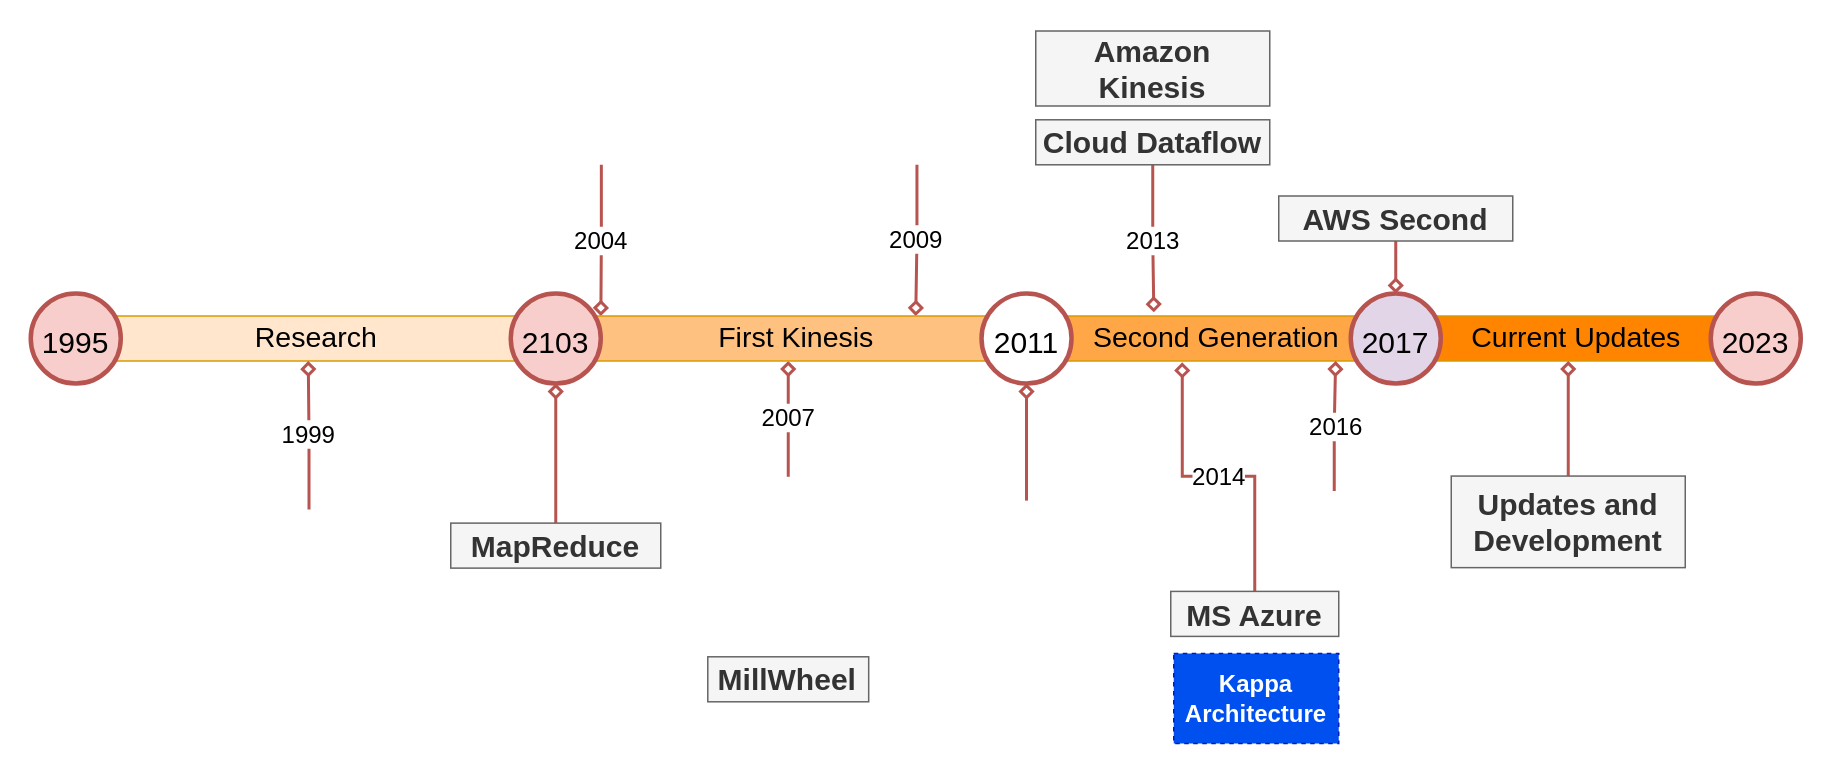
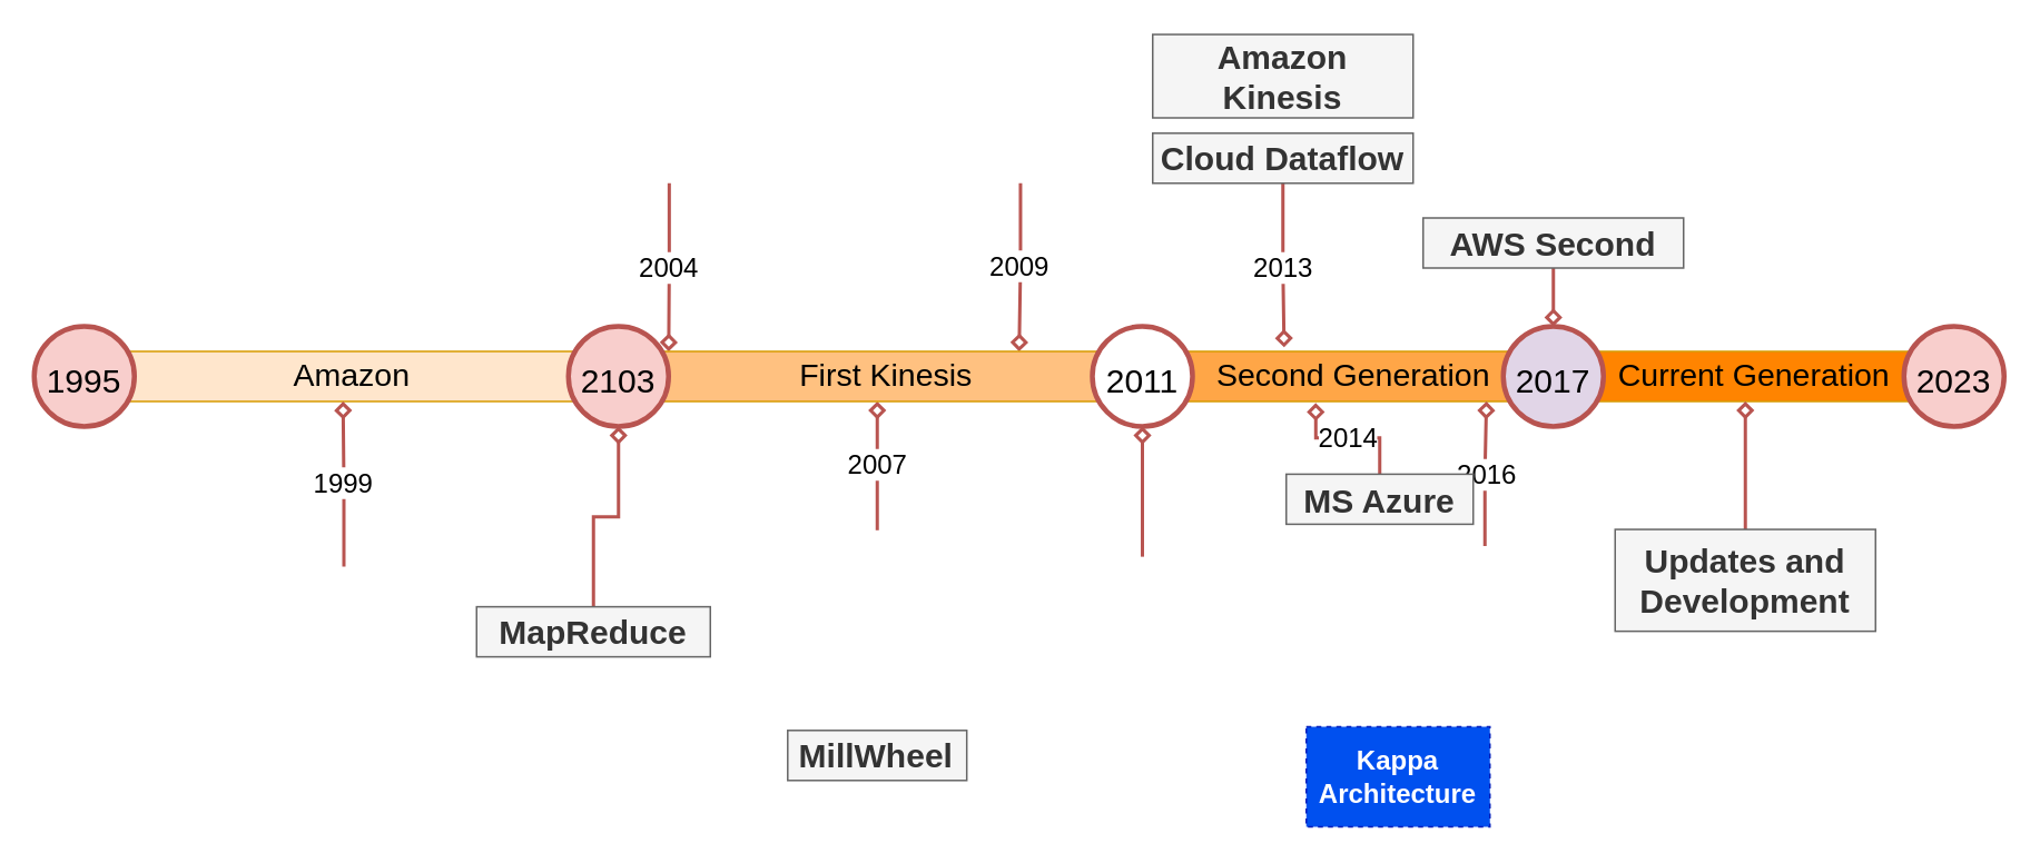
  <mxCell id="0" />
  <mxCell id="1" parent="0" />
- <mxCell id="2" value="&lt;font style=&quot;font-size: 19px;&quot;&gt;Current Updates&lt;/font&gt;" style="html=1;shadow=0;dashed=0;align=center;verticalAlign=middle;shape=mxgraph.arrows2.arrow;dy=0;dx=10;notch=0;fontFamily=Helvetica;fontSize=11;fillColor=#ff8400;strokeColor=#d79b00;" parent="1" vertex="1"><mxGeometry x="930" y="210" width="240" height="30" as="geometry" /></mxCell>
+ <mxCell id="2" value="&lt;font style=&quot;font-size: 19px;&quot;&gt;Current Generation&lt;/font&gt;" style="html=1;shadow=0;dashed=0;align=center;verticalAlign=middle;shape=mxgraph.arrows2.arrow;dy=0;dx=10;notch=0;fontFamily=Helvetica;fontSize=11;fillColor=#ff8400;strokeColor=#d79b00;" parent="1" vertex="1"><mxGeometry x="930" y="210" width="240" height="30" as="geometry" /></mxCell>
  <mxCell id="3" value="&lt;font style=&quot;font-size: 19px;&quot;&gt;Second Generation&lt;/font&gt;" style="html=1;shadow=0;dashed=0;align=center;verticalAlign=middle;shape=mxgraph.arrows2.arrow;dy=0;dx=10;notch=0;fontFamily=Helvetica;fontSize=11;fillColor=#ffa647;strokeColor=#d79b00;" parent="1" vertex="1"><mxGeometry x="690" y="210" width="240" height="30" as="geometry" /></mxCell>
- <mxCell id="4" value="&lt;font style=&quot;font-size: 19px;&quot;&gt;Research&lt;/font&gt;" style="html=1;shadow=0;dashed=0;align=center;verticalAlign=middle;shape=mxgraph.arrows2.arrow;dy=0;dx=10;notch=0;fontFamily=Helvetica;fontSize=11;fillColor=#ffe6cc;strokeColor=#d79b00;" parent="1" vertex="1"><mxGeometry x="50" y="210" width="320" height="30" as="geometry" /></mxCell>
+ <mxCell id="4" value="&lt;font style=&quot;font-size: 19px;&quot;&gt;Amazon&lt;/font&gt;" style="html=1;shadow=0;dashed=0;align=center;verticalAlign=middle;shape=mxgraph.arrows2.arrow;dy=0;dx=10;notch=0;fontFamily=Helvetica;fontSize=11;fillColor=#ffe6cc;strokeColor=#d79b00;" parent="1" vertex="1"><mxGeometry x="50" y="210" width="320" height="30" as="geometry" /></mxCell>
  <mxCell id="5" value="&lt;font style=&quot;font-size: 16px;&quot;&gt;2004&lt;/font&gt;" style="edgeStyle=orthogonalEdgeStyle;shape=connector;rounded=0;orthogonalLoop=1;jettySize=auto;html=1;entryX=0.094;entryY=0;entryDx=0;entryDy=0;entryPerimeter=0;labelBackgroundColor=default;strokeColor=#b85450;strokeWidth=2;fontFamily=Helvetica;fontSize=11;fontColor=default;endArrow=diamond;endFill=0;fillColor=#f8cecc;" parent="1" source="6" target="24" edge="1"><mxGeometry relative="1" as="geometry" /></mxCell>
  <mxCell id="6" value="" style="shape=image;verticalLabelPosition=bottom;labelBackgroundColor=default;verticalAlign=top;aspect=fixed;imageAspect=0;image=https://www.apache.org/logos/res/hadoop/hadoop.png;" parent="1" vertex="1"><mxGeometry x="325" y="70" width="150.73" height="39.19" as="geometry" /></mxCell>
  <mxCell id="7" value="&lt;font style=&quot;font-size: 16px;&quot;&gt;2007&lt;/font&gt;" style="edgeStyle=orthogonalEdgeStyle;rounded=0;orthogonalLoop=1;jettySize=auto;html=1;entryX=0;entryY=0;entryDx=155;entryDy=30;entryPerimeter=0;endArrow=diamond;strokeColor=#b85450;endFill=0;fillColor=#f8cecc;strokeWidth=2;" parent="1" source="8" target="24" edge="1"><mxGeometry relative="1" as="geometry"><mxPoint x="858.24" y="716.34" as="targetPoint" /></mxGeometry></mxCell>
  <mxCell id="8" value="" style="shape=image;verticalLabelPosition=bottom;labelBackgroundColor=default;verticalAlign=top;aspect=fixed;imageAspect=0;image=https://www.apache.org/logos/res/flume/flume.png;" parent="1" vertex="1"><mxGeometry x="490" y="317.2" width="70" height="70" as="geometry" /></mxCell>
  <mxCell id="9" value="" style="shape=image;verticalLabelPosition=bottom;labelBackgroundColor=default;verticalAlign=top;aspect=fixed;imageAspect=0;image=https://www.apache.org/logos/res/storm/storm.png;" parent="1" vertex="1"><mxGeometry x="622.71" y="387.2" width="122.29" height="42.8" as="geometry" /></mxCell>
  <mxCell id="10" value="" style="shape=image;verticalLabelPosition=bottom;labelBackgroundColor=default;verticalAlign=top;aspect=fixed;imageAspect=0;image=https://www.apache.org/logos/res/spark/spark.png;" parent="1" vertex="1"><mxGeometry x="574.28" y="20" width="73.08" height="38" as="geometry" /></mxCell>
  <mxCell id="11" value="" style="edgeStyle=orthogonalEdgeStyle;shape=connector;rounded=0;orthogonalLoop=1;jettySize=auto;html=1;entryX=0.5;entryY=1;entryDx=0;entryDy=0;labelBackgroundColor=default;strokeColor=#b85450;strokeWidth=2;fontFamily=Helvetica;fontSize=11;fontColor=default;endArrow=diamond;endFill=0;fillColor=#f8cecc;" parent="1" source="12" target="27" edge="1"><mxGeometry relative="1" as="geometry"><mxPoint x="927.4" y="715.51" as="targetPoint" /></mxGeometry></mxCell>
  <mxCell id="12" value="" style="shape=image;verticalLabelPosition=bottom;labelBackgroundColor=default;verticalAlign=top;aspect=fixed;imageAspect=0;image=https://www.apache.org/logos/res/kafka/kafka.png;" parent="1" vertex="1"><mxGeometry x="638.85" y="333.08" width="90" height="45" as="geometry" /></mxCell>
  <mxCell id="13" value="&lt;font style=&quot;font-size: 16px;&quot;&gt;2009&lt;/font&gt;" style="edgeStyle=orthogonalEdgeStyle;shape=connector;rounded=0;orthogonalLoop=1;jettySize=auto;html=1;entryX=0.75;entryY=0;entryDx=0;entryDy=0;entryPerimeter=0;labelBackgroundColor=default;strokeColor=#b85450;strokeWidth=2;fontFamily=Helvetica;fontSize=11;fontColor=default;endArrow=diamond;endFill=0;fillColor=#f8cecc;" parent="1" source="14" target="24" edge="1"><mxGeometry relative="1" as="geometry"><mxPoint x="892.82" y="716.34" as="targetPoint" /></mxGeometry></mxCell>
  <mxCell id="14" value="" style="shape=image;verticalLabelPosition=bottom;labelBackgroundColor=default;verticalAlign=top;aspect=fixed;imageAspect=0;image=https://www.apache.org/logos/res/flink/flink-1.png;" parent="1" vertex="1"><mxGeometry x="570" y="69.19" width="81.63" height="40" as="geometry" /></mxCell>
  <mxCell id="15" value="&lt;font style=&quot;font-size: 16px;&quot;&gt;2016&lt;/font&gt;" style="edgeStyle=orthogonalEdgeStyle;shape=connector;rounded=0;orthogonalLoop=1;jettySize=auto;html=1;entryX=0.833;entryY=1;entryDx=0;entryDy=0;entryPerimeter=0;labelBackgroundColor=default;strokeColor=#b85450;strokeWidth=2;fontFamily=Helvetica;fontSize=11;fontColor=default;endArrow=diamond;endFill=0;fillColor=#f8cecc;" parent="1" source="16" target="3" edge="1"><mxGeometry relative="1" as="geometry"><mxPoint x="1005.66" y="713.01" as="targetPoint" /></mxGeometry></mxCell>
  <mxCell id="16" value="" style="shape=image;verticalLabelPosition=bottom;labelBackgroundColor=default;verticalAlign=top;aspect=fixed;imageAspect=0;image=https://www.apache.org/logos/res/beam/beam-1.png;" parent="1" vertex="1"><mxGeometry x="870" y="326.64" width="38" height="51.12" as="geometry" /></mxCell>
  <mxCell id="17" style="edgeStyle=orthogonalEdgeStyle;shape=connector;rounded=0;orthogonalLoop=1;jettySize=auto;html=1;entryX=0.5;entryY=1;entryDx=0;entryDy=0;labelBackgroundColor=default;strokeColor=#b85450;strokeWidth=2;fontFamily=Helvetica;fontSize=11;fontColor=default;endArrow=diamond;endFill=0;fillColor=#f8cecc;" parent="1" source="18" target="26" edge="1"><mxGeometry relative="1" as="geometry" /></mxCell>
- <mxCell id="18" value="&lt;b&gt;&lt;font style=&quot;font-size: 20px;&quot;&gt;MapReduce&lt;/font&gt;&lt;/b&gt;" style="text;html=1;strokeColor=#666666;fillColor=#f5f5f5;align=center;verticalAlign=middle;whiteSpace=wrap;rounded=0;fontColor=#333333;" parent="1" vertex="1"><mxGeometry x="300" y="348.08" width="140" height="30" as="geometry" /></mxCell>
+ <mxCell id="18" value="&lt;b&gt;&lt;font style=&quot;font-size: 20px;&quot;&gt;MapReduce&lt;/font&gt;&lt;/b&gt;" style="text;html=1;strokeColor=#666666;fillColor=#f5f5f5;align=center;verticalAlign=middle;whiteSpace=wrap;rounded=0;fontColor=#333333;" parent="1" vertex="1"><mxGeometry x="285" y="363.08" width="140" height="30" as="geometry" /></mxCell>
  <mxCell id="19" value="&lt;font style=&quot;font-size: 16px;&quot;&gt;1999&lt;/font&gt;" style="edgeStyle=orthogonalEdgeStyle;shape=connector;rounded=0;orthogonalLoop=1;jettySize=auto;html=1;labelBackgroundColor=default;strokeColor=#b85450;strokeWidth=2;fontFamily=Helvetica;fontSize=11;fontColor=default;endArrow=diamond;endFill=0;fillColor=#f8cecc;entryX=0;entryY=0;entryDx=155;entryDy=30;entryPerimeter=0;" parent="1" source="20" target="4" edge="1"><mxGeometry relative="1" as="geometry"><mxPoint x="90" y="300" as="targetPoint" /></mxGeometry></mxCell>
  <mxCell id="20" value="" style="shape=image;verticalLabelPosition=bottom;labelBackgroundColor=default;verticalAlign=top;aspect=fixed;imageAspect=0;image=https://www.apache.org/logos/res/foundation/foundation.png;" parent="1" vertex="1"><mxGeometry x="146" y="338.95" width="118.9" height="48.25" as="geometry" /></mxCell>
  <mxCell id="21" value="&lt;font style=&quot;font-size: 16px;&quot;&gt;2013&lt;/font&gt;" style="edgeStyle=orthogonalEdgeStyle;shape=connector;rounded=0;orthogonalLoop=1;jettySize=auto;html=1;labelBackgroundColor=default;strokeColor=#b85450;strokeWidth=2;fontFamily=Helvetica;fontSize=11;fontColor=default;endArrow=diamond;endFill=0;fillColor=#f8cecc;entryX=0.328;entryY=-0.081;entryDx=0;entryDy=0;entryPerimeter=0;" parent="1" source="22" target="3" edge="1"><mxGeometry relative="1" as="geometry"><mxPoint x="800" y="170" as="targetPoint" /></mxGeometry></mxCell>
  <mxCell id="22" value="&lt;b&gt;&lt;font style=&quot;font-size: 20px;&quot;&gt;Cloud Dataflow&lt;/font&gt;&lt;/b&gt;" style="text;html=1;align=center;verticalAlign=middle;whiteSpace=wrap;rounded=0;fillColor=#f5f5f5;fontColor=#333333;strokeColor=#666666;" parent="1" vertex="1"><mxGeometry x="690" y="79.19" width="156" height="30" as="geometry" /></mxCell>
  <mxCell id="23" value="&lt;b&gt;&lt;font style=&quot;font-size: 20px;&quot;&gt;MillWheel&lt;/font&gt;&lt;/b&gt;" style="text;html=1;strokeColor=#666666;fillColor=#f5f5f5;align=center;verticalAlign=middle;whiteSpace=wrap;rounded=0;fontColor=#333333;" parent="1" vertex="1"><mxGeometry x="471.36" y="437.2" width="107.27" height="30" as="geometry" /></mxCell>
  <mxCell id="24" value="&lt;font style=&quot;font-size: 19px;&quot;&gt;First Kinesis&lt;/font&gt;" style="html=1;shadow=0;dashed=0;align=center;verticalAlign=middle;shape=mxgraph.arrows2.arrow;dy=0;dx=10;notch=0;fontFamily=Helvetica;fontSize=11;fillColor=#ffc180;strokeColor=#d79b00;fillStyle=auto;" parent="1" vertex="1"><mxGeometry x="370" y="210" width="320" height="30" as="geometry" /></mxCell>
  <mxCell id="25" value="&lt;font style=&quot;font-size: 20px;&quot;&gt;1995&lt;/font&gt;" style="ellipse;whiteSpace=wrap;html=1;fillColor=#f8cecc;fontSize=28;strokeWidth=3;strokeColor=#b85450;" parent="1" vertex="1"><mxGeometry x="20" y="195" width="60" height="60" as="geometry" /></mxCell>
  <mxCell id="26" value="&lt;font style=&quot;font-size: 20px;&quot;&gt;2103&lt;/font&gt;" style="ellipse;whiteSpace=wrap;html=1;fillColor=#f8cecc;fontSize=28;strokeWidth=3;strokeColor=#b85450;" parent="1" vertex="1"><mxGeometry x="340" y="195" width="60" height="60" as="geometry" /></mxCell>
  <mxCell id="27" value="&lt;font style=&quot;font-size: 20px;&quot;&gt;2011&lt;/font&gt;" style="ellipse;whiteSpace=wrap;html=1;fillColor=#ffffff;fontSize=28;strokeWidth=3;strokeColor=#b85450;" parent="1" vertex="1"><mxGeometry x="653.85" y="195" width="60" height="60" as="geometry" /></mxCell>
  <mxCell id="28" value="&lt;font style=&quot;font-size: 20px;&quot;&gt;2017&lt;/font&gt;" style="ellipse;whiteSpace=wrap;html=1;fillColor=#e1d5e7;fontSize=28;strokeWidth=3;strokeColor=#b85450;" parent="1" vertex="1"><mxGeometry x="900" y="195" width="60" height="60" as="geometry" /></mxCell>
  <mxCell id="29" value="&lt;font style=&quot;font-size: 20px;&quot;&gt;2023&lt;/font&gt;" style="ellipse;whiteSpace=wrap;html=1;fillColor=#f8cecc;fontSize=28;strokeWidth=3;strokeColor=#b85450;" parent="1" vertex="1"><mxGeometry x="1140" y="195" width="60" height="60" as="geometry" /></mxCell>
  <mxCell id="30" value="&lt;b&gt;&lt;font style=&quot;font-size: 20px;&quot;&gt;Amazon &lt;br&gt;Kinesis&lt;/font&gt;&lt;/b&gt;" style="text;html=1;align=center;verticalAlign=middle;whiteSpace=wrap;rounded=0;fillColor=#f5f5f5;fontColor=#333333;strokeColor=#666666;" parent="1" vertex="1"><mxGeometry x="690" y="20" width="156" height="50" as="geometry" /></mxCell>
  <mxCell id="31" value="&lt;font style=&quot;font-size: 16px;&quot;&gt;2014&lt;/font&gt;" style="edgeStyle=orthogonalEdgeStyle;shape=connector;rounded=0;orthogonalLoop=1;jettySize=auto;html=1;entryX=0.407;entryY=1.03;entryDx=0;entryDy=0;entryPerimeter=0;labelBackgroundColor=default;strokeColor=#b85450;strokeWidth=2;fontFamily=Helvetica;fontSize=11;fontColor=default;endArrow=diamond;endFill=0;fillColor=#f8cecc;" parent="1" source="32" target="3" edge="1"><mxGeometry relative="1" as="geometry" /></mxCell>
- <mxCell id="32" value="&lt;b&gt;&lt;font style=&quot;font-size: 20px;&quot;&gt;MS Azure&lt;/font&gt;&lt;/b&gt;" style="text;html=1;align=center;verticalAlign=middle;whiteSpace=wrap;rounded=0;fillColor=#f5f5f5;fontColor=#333333;strokeColor=#666666;" parent="1" vertex="1"><mxGeometry x="780" y="393.6" width="112" height="30" as="geometry" /></mxCell>
+ <mxCell id="32" value="&lt;b&gt;&lt;font style=&quot;font-size: 20px;&quot;&gt;MS Azure&lt;/font&gt;&lt;/b&gt;" style="text;html=1;align=center;verticalAlign=middle;whiteSpace=wrap;rounded=0;fillColor=#f5f5f5;fontColor=#333333;strokeColor=#666666;" parent="1" vertex="1"><mxGeometry x="770" y="283.6" width="112" height="30" as="geometry" /></mxCell>
  <mxCell id="33" style="edgeStyle=orthogonalEdgeStyle;shape=connector;rounded=0;orthogonalLoop=1;jettySize=auto;html=1;entryX=0.5;entryY=0;entryDx=0;entryDy=0;labelBackgroundColor=default;strokeColor=#b85450;strokeWidth=2;fontFamily=Helvetica;fontSize=11;fontColor=default;endArrow=diamond;endFill=0;fillColor=#f8cecc;" parent="1" source="34" target="28" edge="1"><mxGeometry relative="1" as="geometry" /></mxCell>
  <mxCell id="34" value="&lt;b&gt;&lt;font style=&quot;font-size: 20px;&quot;&gt;AWS Second&lt;/font&gt;&lt;/b&gt;" style="text;html=1;align=center;verticalAlign=middle;whiteSpace=wrap;rounded=0;fillColor=#f5f5f5;fontColor=#333333;strokeColor=#666666;" parent="1" vertex="1"><mxGeometry x="852" y="130" width="156" height="30" as="geometry" /></mxCell>
  <mxCell id="35" style="edgeStyle=orthogonalEdgeStyle;shape=connector;rounded=0;orthogonalLoop=1;jettySize=auto;html=1;entryX=0;entryY=0;entryDx=115;entryDy=30;entryPerimeter=0;labelBackgroundColor=default;strokeColor=#b85450;strokeWidth=2;fontFamily=Helvetica;fontSize=11;fontColor=default;endArrow=diamond;endFill=0;fillColor=#f8cecc;" parent="1" source="36" target="2" edge="1"><mxGeometry relative="1" as="geometry" /></mxCell>
  <mxCell id="36" value="&lt;b&gt;&lt;font style=&quot;font-size: 20px;&quot;&gt;Updates and Development&lt;/font&gt;&lt;/b&gt;" style="text;html=1;align=center;verticalAlign=middle;whiteSpace=wrap;rounded=0;fillColor=#f5f5f5;fontColor=#333333;strokeColor=#666666;" parent="1" vertex="1"><mxGeometry x="967" y="316.71" width="156" height="61.05" as="geometry" /></mxCell>
  <mxCell id="37" value="&lt;font style=&quot;font-size: 16px;&quot;&gt;&lt;b&gt;Kappa&lt;br&gt;Architecture&lt;/b&gt;&lt;/font&gt;" style="rounded=0;whiteSpace=wrap;html=1;fillColor=#0050ef;fontColor=#ffffff;strokeColor=#001DBC;dashed=1;" parent="1" vertex="1"><mxGeometry x="782" y="435" width="110" height="60" as="geometry" /></mxCell>
